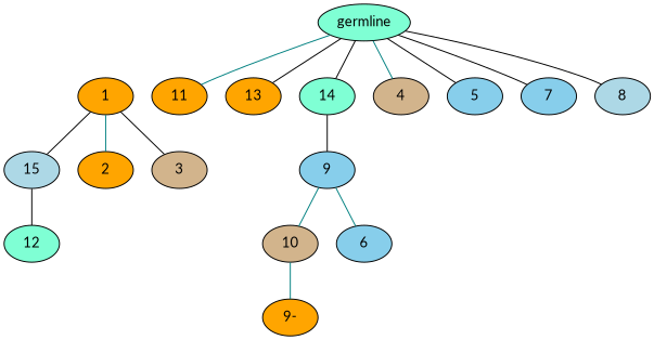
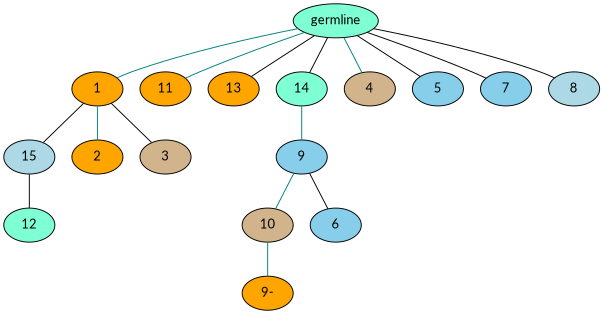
  graph {
    fontname=Lato
    node [fillcolor=orange fontname=Lato style=filled]
    edge [color=black fontname=Lato]
    n1 [fillcolor=aquamarine label=germline]
    n2 [label=1]
    n3 [label=11]
    n4 [label=13]
    n5 [fillcolor=aquamarine label=14]
    n6 [fillcolor=tan label=4]
    n7 [fillcolor=skyblue label=5]
    n8 [fillcolor=skyblue label=7]
    n9 [fillcolor=lightblue label=8]
    n10 [fillcolor=lightblue label=15]
    n11 [label=2]
    n12 [fillcolor=tan label=3]
    n13 [fillcolor=skyblue label=9]
    n14 [fillcolor=aquamarine label=12]
    n15 [fillcolor=tan label=10]
    n16 [fillcolor=skyblue label=6]
    n17 [label="9-"]
+   n1 -- n2 [color=teal]
    n1 -- n3 [color=teal]
    n1 -- n4
    n1 -- n5
    n1 -- n6 [color=teal]
    n1 -- n7
    n1 -- n8
    n1 -- n9
    n2 -- n10
    n2 -- n11 [color=teal]
    n2 -- n12
-   n5 -- n13
+   n5 -- n13 [color=teal]
    n10 -- n14
    n13 -- n15 [color=teal]
-   n13 -- n16 [color=teal]
+   n13 -- n16
    n15 -- n17 [color=teal]
  }
